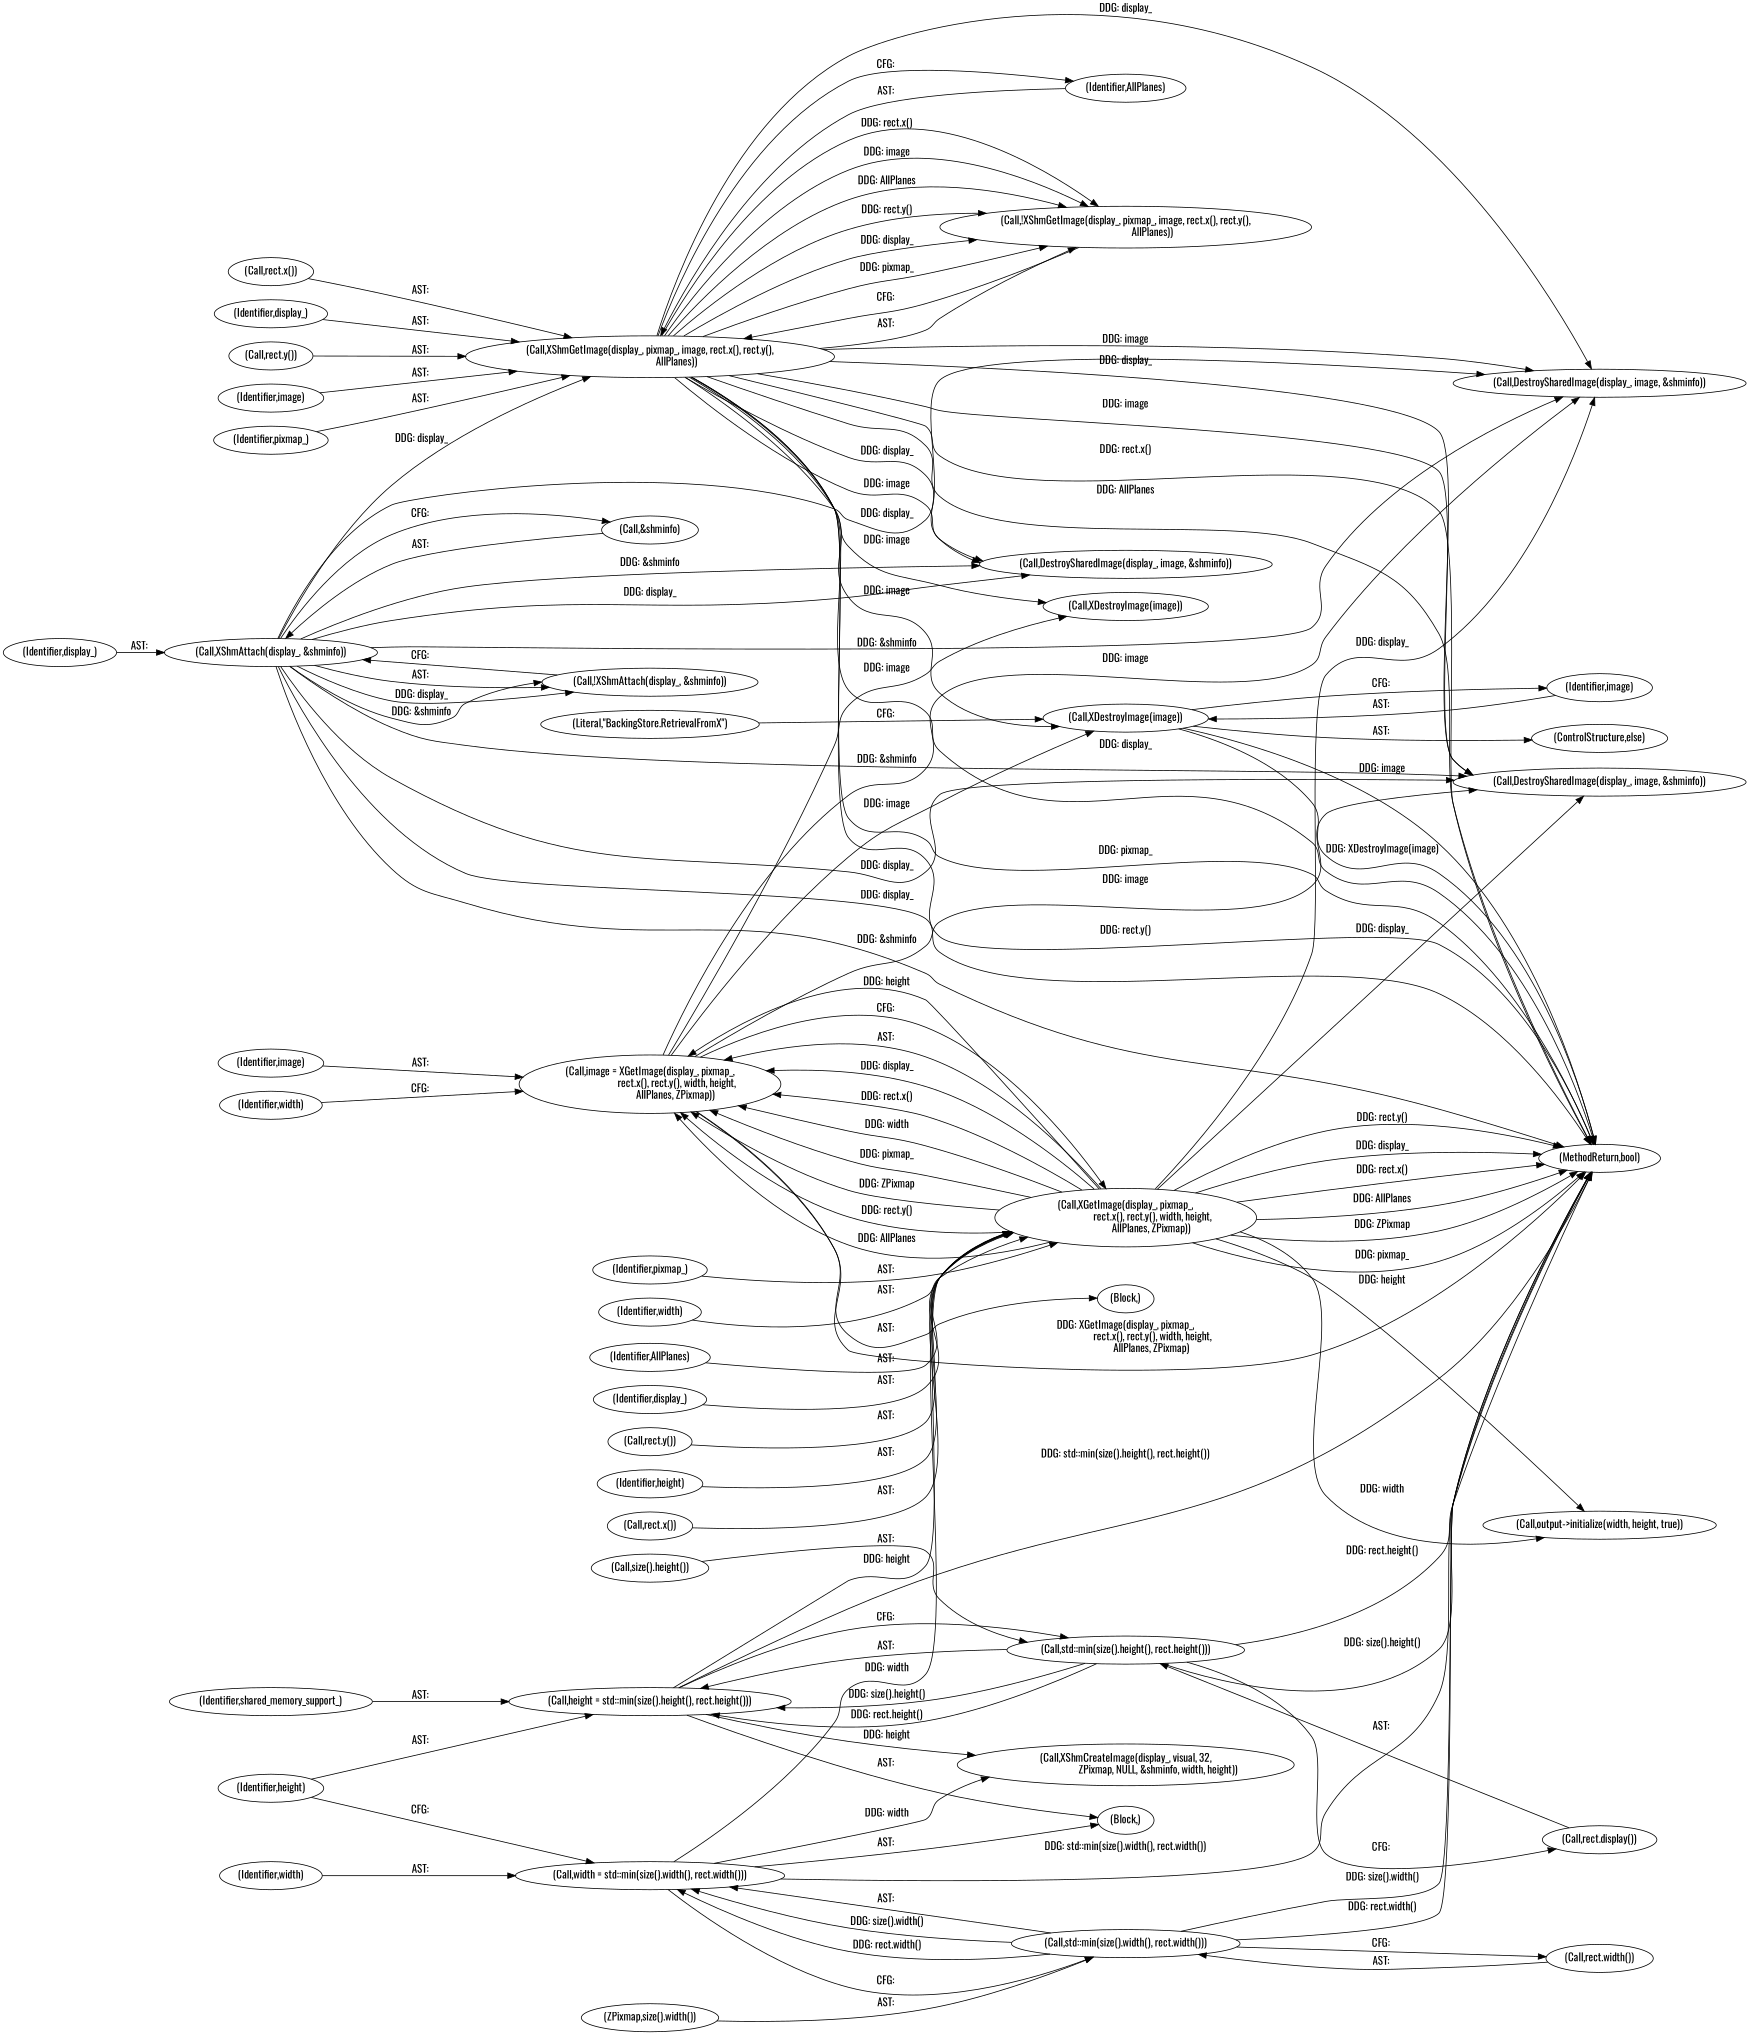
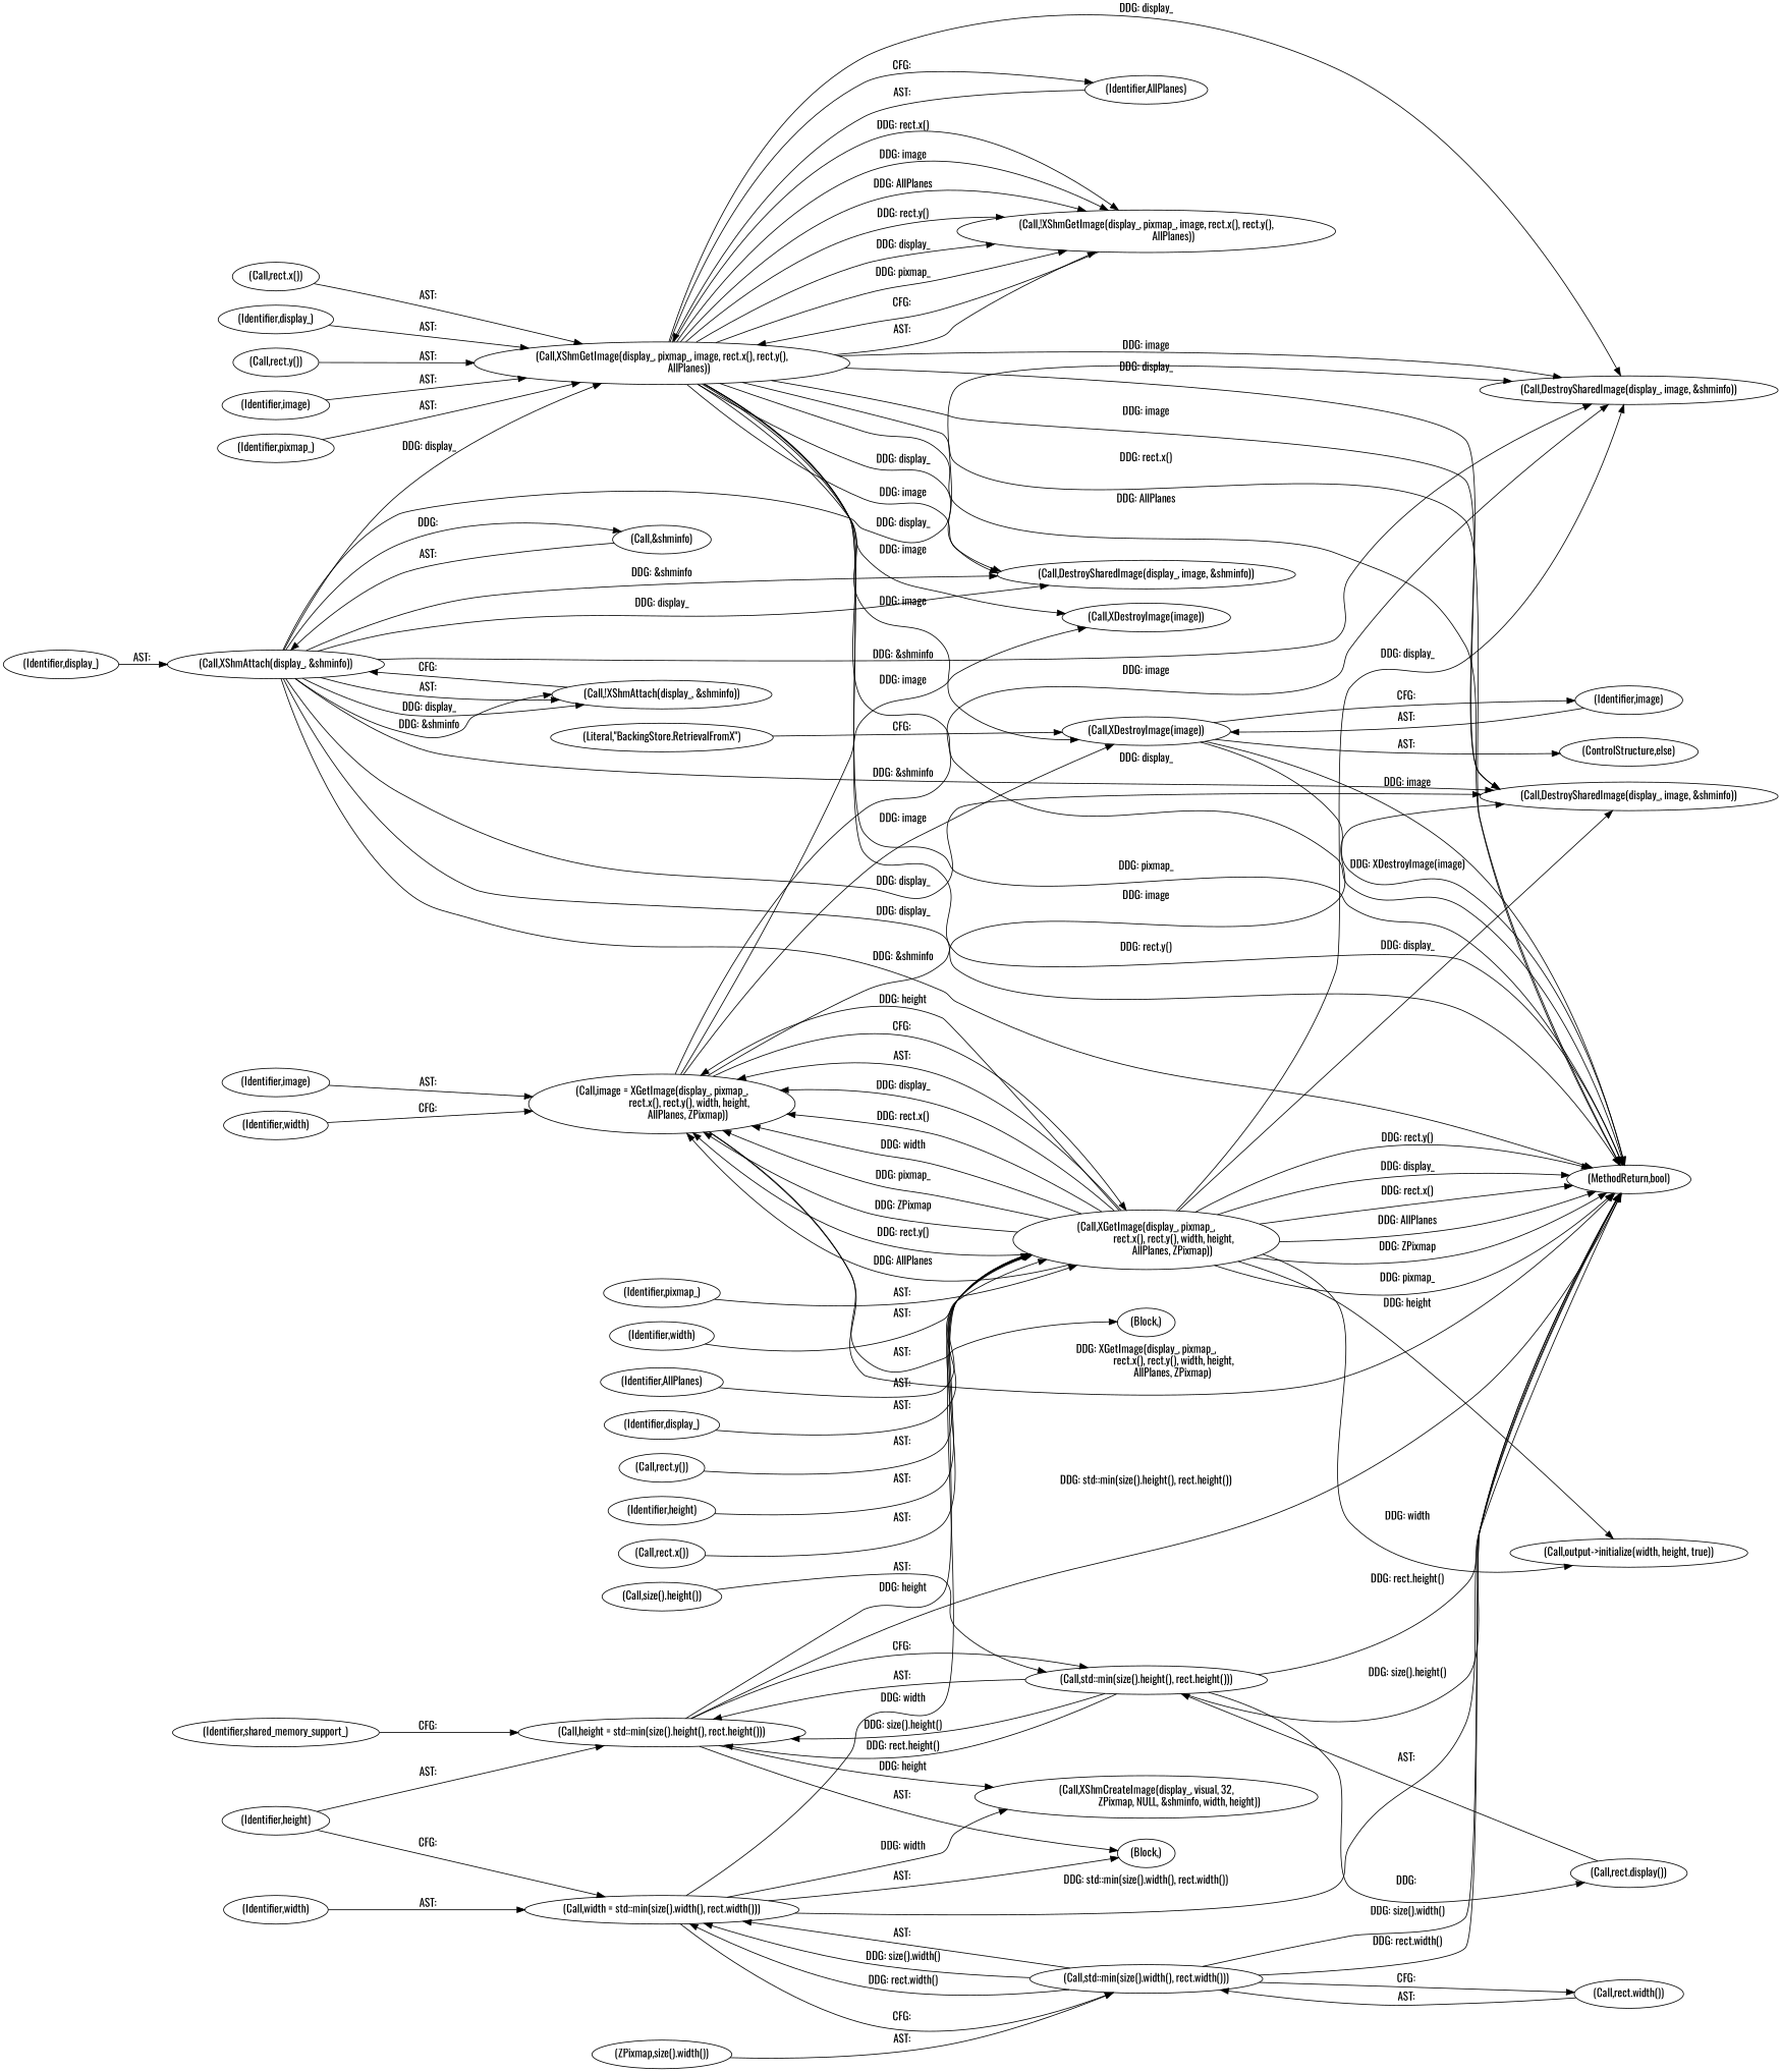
  digraph {
    fontname=Oswald
    rankdir=LR
    node [fontname=Oswald]
    edge [fontname=Oswald]
    n1 [label="(Call,XDestroyImage(image))"]
    n2 [label="(Identifier,image)"]
    n3 [label="(MethodReturn,bool)"]
    n4 [label="(ControlStructure,else)"]
    n5 [label="(Call,image = XGetImage(display_, pixmap_,\n                       rect.x(), rect.y(), width, height,\n                      AllPlanes, ZPixmap))"]
    n6 [label="(Call,XGetImage(display_, pixmap_,\n                       rect.x(), rect.y(), width, height,\n                      AllPlanes, ZPixmap))"]
    n7 [label="(Call,DestroySharedImage(display_, image, &shminfo))"]
    n8 [label="(Call,XDestroyImage(image))"]
    n9 [label="(Block,)"]
    n10 [label="(Call,DestroySharedImage(display_, image, &shminfo))"]
    n11 [label="(Call,output->initialize(width, height, true))"]
    n12 [label="(Call,width = std::min(size().width(), rect.width()))"]
    n13 [label="(Call,std::min(size().width(), rect.width()))"]
    n14 [label="(Call,XShmCreateImage(display_, visual, 32,\n                            ZPixmap, NULL, &shminfo, width, height))"]
    n15 [label="(Block,)"]
    n16 [label="(Call,rect.width())"]
    n17 [label="(Call,height = std::min(size().height(), rect.height()))"]
    n18 [label="(Call,std::min(size().height(), rect.height()))"]
    n19 [label="(Call,rect.display())"]
    n20 [label="(Call,XShmGetImage(display_, pixmap_, image, rect.x(), rect.y(),\n                       AllPlanes))"]
    n21 [label="(Identifier,AllPlanes)"]
    n22 [label="(Call,DestroySharedImage(display_, image, &shminfo))"]
    n23 [label="(Call,!XShmGetImage(display_, pixmap_, image, rect.x(), rect.y(),\n                       AllPlanes))"]
    n24 [label="(Call,XShmAttach(display_, &shminfo))"]
    n25 [label="(Call,!XShmAttach(display_, &shminfo))"]
    n26 [label="(Call,&shminfo)"]
    n27 [label="(ZPixmap,size().width())"]
    n28 [label="(Literal,\"BackingStore.RetrievalFromX\")"]
    n29 [label="(Identifier,height)"]
    n30 [label="(Identifier,pixmap_)"]
    n31 [label="(Call,size().height())"]
    n32 [label="(Identifier,width)"]
    n33 [label="(Identifier,width)"]
    n34 [label="(Identifier,width)"]
    n35 [label="(Identifier,height)"]
    n36 [label="(Call,rect.x())"]
    n37 [label="(Identifier,AllPlanes)"]
    n38 [label="(Identifier,display_)"]
    n39 [label="(Identifier,image)"]
    n40 [label="(Identifier,display_)"]
    n41 [label="(Call,rect.y())"]
    n42 [label="(Identifier,shared_memory_support_)"]
    n43 [label="(Identifier,image)"]
    n44 [label="(Call,rect.y())"]
    n45 [label="(Identifier,pixmap_)"]
    n46 [label="(Identifier,display_)"]
    n47 [label="(Call,rect.x())"]
    n1 -> n2 [label="CFG: "]
    n1 -> n3 [label="DDG: XDestroyImage(image)"]
    n1 -> n3 [label="DDG: image"]
    n1 -> n4 [label="AST: "]
    n2 -> n1 [label="AST: "]
    n5 -> n1 [label="DDG: image"]
    n5 -> n3 [label="DDG: XGetImage(display_, pixmap_,\n                       rect.x(), rect.y(), width, height,\n                      AllPlanes, ZPixmap)"]
    n5 -> n6 [label="CFG: "]
    n5 -> n7 [label="DDG: image"]
    n5 -> n8 [label="DDG: image"]
    n5 -> n9 [label="AST: "]
    n5 -> n10 [label="DDG: image"]
    n6 -> n3 [label="DDG: pixmap_"]
    n6 -> n3 [label="DDG: rect.y()"]
    n6 -> n3 [label="DDG: display_"]
    n6 -> n3 [label="DDG: rect.x()"]
    n6 -> n3 [label="DDG: AllPlanes"]
    n6 -> n3 [label="DDG: ZPixmap"]
    n6 -> n5 [label="AST: "]
    n6 -> n5 [label="DDG: display_"]
    n6 -> n5 [label="DDG: rect.x()"]
    n6 -> n5 [label="DDG: width"]
    n6 -> n5 [label="DDG: pixmap_"]
    n6 -> n5 [label="DDG: ZPixmap"]
    n6 -> n5 [label="DDG: rect.y()"]
    n6 -> n5 [label="DDG: AllPlanes"]
    n6 -> n5 [label="DDG: height"]
    n6 -> n7 [label="DDG: display_"]
    n6 -> n10 [label="DDG: display_"]
    n6 -> n11 [label="DDG: width"]
    n6 -> n11 [label="DDG: height"]
    n12 -> n3 [label="DDG: std::min(size().width(), rect.width())"]
    n12 -> n6 [label="DDG: width"]
    n12 -> n13 [label="CFG: "]
    n12 -> n14 [label="DDG: width"]
    n12 -> n15 [label="AST: "]
    n13 -> n3 [label="DDG: rect.width()"]
    n13 -> n3 [label="DDG: size().width()"]
    n13 -> n12 [label="AST: "]
    n13 -> n12 [label="DDG: size().width()"]
    n13 -> n12 [label="DDG: rect.width()"]
    n13 -> n16 [label="CFG: "]
    n16 -> n13 [label="AST: "]
    n17 -> n3 [label="DDG: std::min(size().height(), rect.height())"]
    n17 -> n6 [label="DDG: height"]
    n17 -> n14 [label="DDG: height"]
    n17 -> n15 [label="AST: "]
    n17 -> n18 [label="CFG: "]
    n18 -> n3 [label="DDG: size().height()"]
    n18 -> n3 [label="DDG: rect.height()"]
    n18 -> n17 [label="AST: "]
    n18 -> n17 [label="DDG: size().height()"]
    n18 -> n17 [label="DDG: rect.height()"]
-   n18 -> n19 [label="CFG: "]
+   n18 -> n19 [label="DDG: "]
    n19 -> n18 [label="AST: "]
    n20 -> n1 [label="DDG: image"]
    n20 -> n3 [label="DDG: rect.x()"]
    n20 -> n3 [label="DDG: AllPlanes"]
    n20 -> n3 [label="DDG: display_"]
    n20 -> n3 [label="DDG: pixmap_"]
    n20 -> n3 [label="DDG: rect.y()"]
    n20 -> n7 [label="DDG: display_"]
    n20 -> n7 [label="DDG: image"]
    n20 -> n8 [label="DDG: image"]
    n20 -> n10 [label="DDG: display_"]
    n20 -> n10 [label="DDG: image"]
    n20 -> n21 [label="CFG: "]
    n20 -> n22 [label="DDG: display_"]
    n20 -> n22 [label="DDG: image"]
    n20 -> n23 [label="AST: "]
    n20 -> n23 [label="DDG: rect.x()"]
    n20 -> n23 [label="DDG: image"]
    n20 -> n23 [label="DDG: AllPlanes"]
    n20 -> n23 [label="DDG: rect.y()"]
    n20 -> n23 [label="DDG: display_"]
    n20 -> n23 [label="DDG: pixmap_"]
    n21 -> n20 [label="AST: "]
    n23 -> n20 [label="CFG: "]
    n24 -> n3 [label="DDG: display_"]
    n24 -> n3 [label="DDG: &shminfo"]
    n24 -> n7 [label="DDG: display_"]
    n24 -> n7 [label="DDG: &shminfo"]
    n24 -> n10 [label="DDG: display_"]
    n24 -> n10 [label="DDG: &shminfo"]
    n24 -> n20 [label="DDG: display_"]
    n24 -> n22 [label="DDG: display_"]
    n24 -> n22 [label="DDG: &shminfo"]
    n24 -> n25 [label="AST: "]
    n24 -> n25 [label="DDG: display_"]
    n24 -> n25 [label="DDG: &shminfo"]
-   n24 -> n26 [label="CFG: "]
+   n24 -> n26 [label="DDG: "]
    n25 -> n24 [label="CFG: "]
    n26 -> n24 [label="AST: "]
    n27 -> n13 [label="AST: "]
    n28 -> n1 [label="CFG: "]
    n29 -> n12 [label="CFG: "]
    n29 -> n17 [label="AST: "]
    n30 -> n6 [label="AST: "]
    n31 -> n18 [label="AST: "]
    n32 -> n6 [label="AST: "]
    n33 -> n5 [label="CFG: "]
    n34 -> n12 [label="AST: "]
    n35 -> n6 [label="AST: "]
    n36 -> n6 [label="AST: "]
    n37 -> n6 [label="AST: "]
    n38 -> n6 [label="AST: "]
    n39 -> n5 [label="AST: "]
    n40 -> n20 [label="AST: "]
    n41 -> n20 [label="AST: "]
-   n42 -> n17 [label="AST: "]
+   n42 -> n17 [label="CFG: "]
    n43 -> n20 [label="AST: "]
    n44 -> n6 [label="AST: "]
    n45 -> n20 [label="AST: "]
    n46 -> n24 [label="AST: "]
    n47 -> n20 [label="AST: "]
  }
